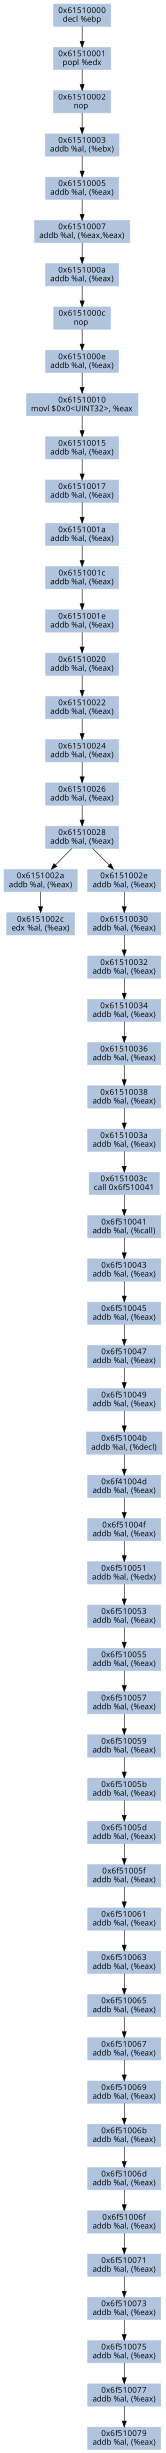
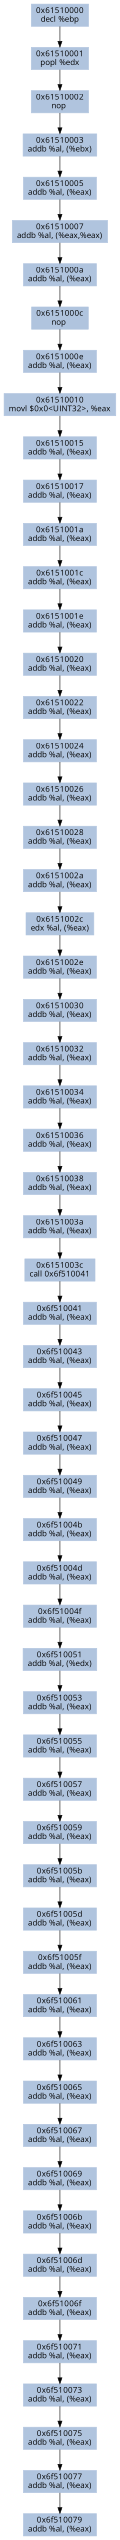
  digraph {
    fontname="Open Sans"
    node [color=lightsteelblue fillcolor=lightsteelblue fontname="Open Sans" shape=rectangle style=filled]
    edge [color="#000000" fontname="Open Sans"]
    n1 [label="0x61510000\ndecl %ebp"]
    n2 [label="0x61510001\npopl %edx"]
    n3 [label="0x61510002\nnop "]
    n4 [label="0x61510003\naddb %al, (%ebx)"]
    n5 [label="0x61510005\naddb %al, (%eax)"]
    n6 [label="0x61510007\naddb %al, (%eax,%eax)"]
    n7 [label="0x6151000a\naddb %al, (%eax)"]
    n8 [label="0x6151000c\nnop "]
    n9 [label="0x6151000e\naddb %al, (%eax)"]
    n10 [label="0x61510010\nmovl $0x0<UINT32>, %eax"]
    n11 [label="0x61510015\naddb %al, (%eax)"]
    n12 [label="0x61510017\naddb %al, (%eax)"]
    n13 [label="0x6151001a\naddb %al, (%eax)"]
    n14 [label="0x6151001c\naddb %al, (%eax)"]
    n15 [label="0x6151001e\naddb %al, (%eax)"]
    n16 [label="0x61510020\naddb %al, (%eax)"]
    n17 [label="0x61510022\naddb %al, (%eax)"]
    n18 [label="0x61510024\naddb %al, (%eax)"]
    n19 [label="0x61510026\naddb %al, (%eax)"]
    n20 [label="0x61510028\naddb %al, (%eax)"]
    n21 [label="0x6151002a\naddb %al, (%eax)"]
    n22 [label="0x6151002c\nedx %al, (%eax)"]
    n23 [label="0x6151002e\naddb %al, (%eax)"]
    n24 [label="0x61510030\naddb %al, (%eax)"]
    n25 [label="0x61510032\naddb %al, (%eax)"]
    n26 [label="0x61510034\naddb %al, (%eax)"]
    n27 [label="0x61510036\naddb %al, (%eax)"]
    n28 [label="0x61510038\naddb %al, (%eax)"]
    n29 [label="0x6151003a\naddb %al, (%eax)"]
    n30 [label="0x6151003c\ncall 0x6f510041"]
-   n31 [label="0x6f510041\naddb %al, (%call)"]
+   n31 [label="0x6f510041\naddb %al, (%eax)"]
    n32 [label="0x6f510043\naddb %al, (%eax)"]
    n33 [label="0x6f510045\naddb %al, (%eax)"]
    n34 [label="0x6f510047\naddb %al, (%eax)"]
    n35 [label="0x6f510049\naddb %al, (%eax)"]
-   n36 [label="0x6f51004b\naddb %al, (%decl)"]
-   n37 [label="0x6f41004d\naddb %al, (%eax)"]
+   n36 [label="0x6f51004b\naddb %al, (%eax)"]
+   n37 [label="0x6f51004d\naddb %al, (%eax)"]
    n38 [label="0x6f51004f\naddb %al, (%eax)"]
    n39 [label="0x6f510051\naddb %al, (%edx)"]
    n40 [label="0x6f510053\naddb %al, (%eax)"]
    n41 [label="0x6f510055\naddb %al, (%eax)"]
    n42 [label="0x6f510057\naddb %al, (%eax)"]
    n43 [label="0x6f510059\naddb %al, (%eax)"]
    n44 [label="0x6f51005b\naddb %al, (%eax)"]
    n45 [label="0x6f51005d\naddb %al, (%eax)"]
    n46 [label="0x6f51005f\naddb %al, (%eax)"]
    n47 [label="0x6f510061\naddb %al, (%eax)"]
    n48 [label="0x6f510063\naddb %al, (%eax)"]
    n49 [label="0x6f510065\naddb %al, (%eax)"]
    n50 [label="0x6f510067\naddb %al, (%eax)"]
    n51 [label="0x6f510069\naddb %al, (%eax)"]
    n52 [label="0x6f51006b\naddb %al, (%eax)"]
    n53 [label="0x6f51006d\naddb %al, (%eax)"]
    n54 [label="0x6f51006f\naddb %al, (%eax)"]
    n55 [label="0x6f510071\naddb %al, (%eax)"]
    n56 [label="0x6f510073\naddb %al, (%eax)"]
    n57 [label="0x6f510075\naddb %al, (%eax)"]
    n58 [label="0x6f510077\naddb %al, (%eax)"]
    n59 [label="0x6f510079\naddb %al, (%eax)"]
    n1 -> n2
    n2 -> n3
    n3 -> n4
    n4 -> n5
    n5 -> n6
    n6 -> n7
    n7 -> n8
    n8 -> n9
    n9 -> n10
    n10 -> n11
    n11 -> n12
    n12 -> n13
    n13 -> n14
    n14 -> n15
    n15 -> n16
    n16 -> n17
    n17 -> n18
    n18 -> n19
    n19 -> n20
    n20 -> n21
    n21 -> n22
-   n20 -> n23
+   n22 -> n23
    n23 -> n24
    n24 -> n25
    n25 -> n26
    n26 -> n27
    n27 -> n28
    n28 -> n29
    n29 -> n30
    n30 -> n31
    n31 -> n32
    n32 -> n33
    n33 -> n34
    n34 -> n35
    n35 -> n36
    n36 -> n37
    n37 -> n38
    n38 -> n39
    n39 -> n40
    n40 -> n41
    n41 -> n42
    n42 -> n43
    n43 -> n44
    n44 -> n45
    n45 -> n46
    n46 -> n47
    n47 -> n48
    n48 -> n49
    n49 -> n50
    n50 -> n51
    n51 -> n52
    n52 -> n53
    n53 -> n54
    n54 -> n55
    n55 -> n56
    n56 -> n57
    n57 -> n58
    n58 -> n59
  }
